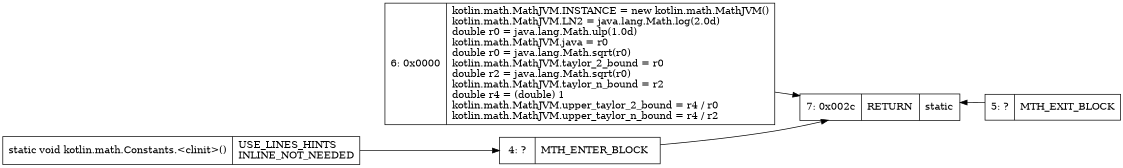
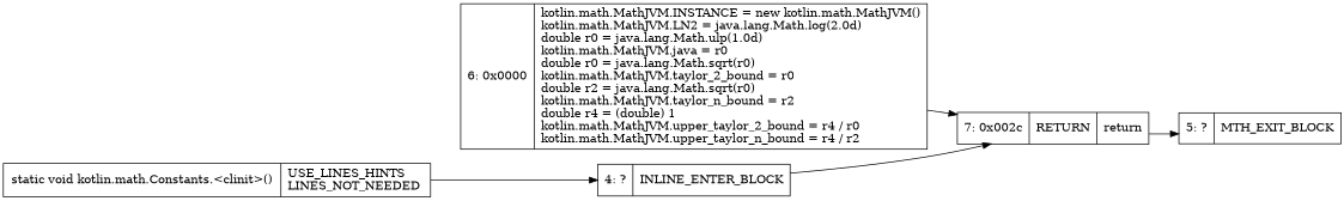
  digraph {
    rankdir=LR
    node [shape=record]
-   n1 [label="{4\:\ ?|MTH_ENTER_BLOCK\l}"]
-   n2 [label="{7\:\ 0x002c|RETURN\l|static\l}"]
+   n1 [label="{4\:\ ?|INLINE_ENTER_BLOCK\l}"]
+   n2 [label="{7\:\ 0x002c|RETURN\l|return\l}"]
    n3 [label="{6\:\ 0x0000|kotlin.math.MathJVM.INSTANCE = new kotlin.math.MathJVM()\lkotlin.math.MathJVM.LN2 = java.lang.Math.log(2.0d)\ldouble r0 = java.lang.Math.ulp(1.0d)\lkotlin.math.MathJVM.java = r0\ldouble r0 = java.lang.Math.sqrt(r0)\lkotlin.math.MathJVM.taylor_2_bound = r0\ldouble r2 = java.lang.Math.sqrt(r0)\lkotlin.math.MathJVM.taylor_n_bound = r2\ldouble r4 = (double) 1\lkotlin.math.MathJVM.upper_taylor_2_bound = r4 \/ r0\lkotlin.math.MathJVM.upper_taylor_n_bound = r4 \/ r2\l}"]
    n4 [label="{5\:\ ?|MTH_EXIT_BLOCK\l}"]
-   n5 [label="{static void kotlin.math.Constants.\<clinit\>()  | USE_LINES_HINTS\lINLINE_NOT_NEEDED\l}"]
+   n5 [label="{static void kotlin.math.Constants.\<clinit\>()  | USE_LINES_HINTS\lLINES_NOT_NEEDED\l}"]
    n1 -> n2
-   n4 -> n2
+   n2 -> n4
    n3 -> n2
    n5 -> n1
  }
